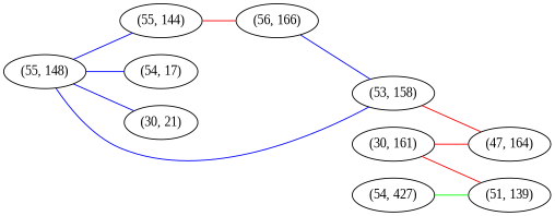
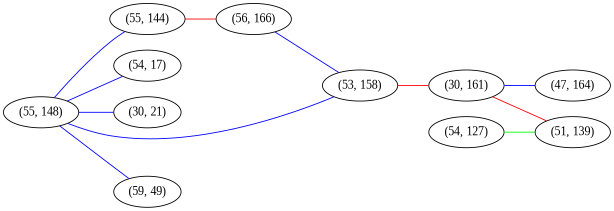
  graph {
    fontname="Liberation Serif"
    rankdir=LR
    node [fontname="Liberation Serif"]
    edge [color=blue fontname="Liberation Serif" weight=3]
    "(55, 148)"
    "(55, 144)"
    "(54, 17)"
    n4 [label="(30, 21)"]
    "(53, 158)"
+   "(59, 49)"
    "(56, 166)"
    "(47, 164)"
    "(30, 161)"
    "(51, 139)"
-   "(54, 127)" [label="(54, 427)"]
+   "(54, 127)"
    "(55, 148)" -- "(55, 144)"
    "(55, 148)" -- "(54, 17)"
    "(55, 148)" -- n4
    "(55, 148)" -- "(53, 158)" [weight=1]
+   "(55, 148)" -- "(59, 49)"
    "(55, 144)" -- "(56, 166)" [color=red]
-   "(53, 158)" -- "(47, 164)" [color=red weight=1]
+   "(53, 158)" -- "(30, 161)" [color=red weight=1]
    "(56, 166)" -- "(53, 158)" [weight=1]
-   "(30, 161)" -- "(47, 164)" [color=red]
+   "(30, 161)" -- "(47, 164)"
    "(30, 161)" -- "(51, 139)" [color=red weight=1]
    "(54, 127)" -- "(51, 139)" [color=green weight=2]
  }
